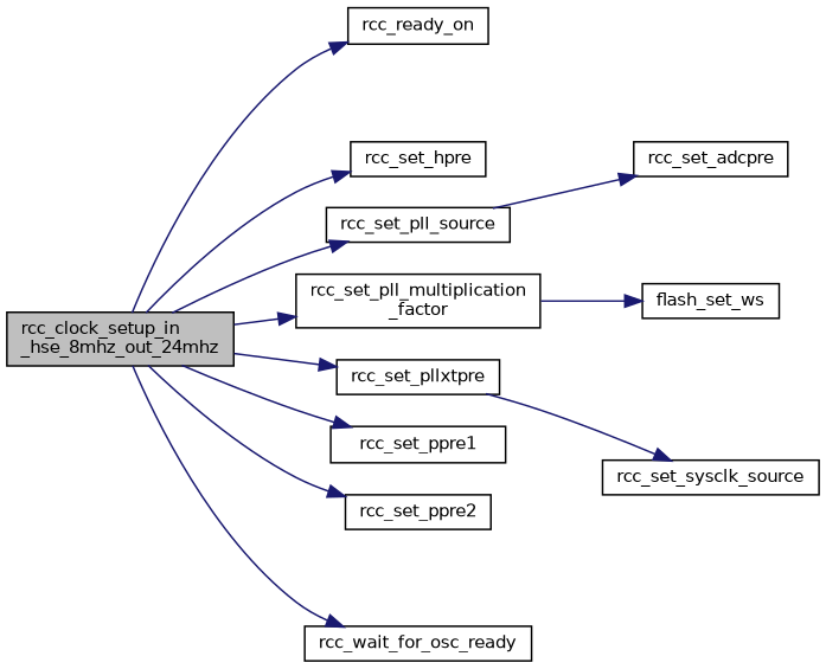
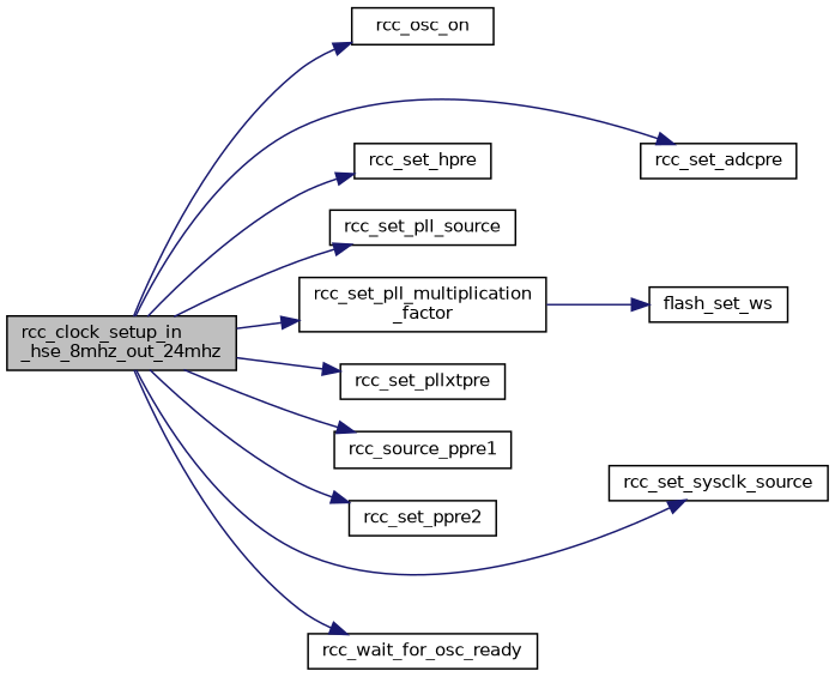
  digraph {
    rankdir=LR
    node [color=black fillcolor=white fontname=Helvetica fontsize=10 shape=record style=filled]
    edge [color=midnightblue fontname=Helvetica fontsize=10 labelfontname=Helvetica labelfontsize=10 style=solid]
    n1 [fillcolor=grey75 fontcolor=black height=0.2 label="rcc_clock_setup_in\l_hse_8mhz_out_24mhz" width=0.4]
-   n2 [height=0.2 label=rcc_ready_on width=0.4]
+   n2 [height=0.2 label=rcc_osc_on width=0.4]
    n3 [height=0.2 label=rcc_set_adcpre width=0.4]
    n4 [height=0.2 label=rcc_set_hpre width=0.4]
    n5 [height=0.2 label="rcc_set_pll_multiplication\l_factor" width=0.4]
    n6 [height=0.2 label=rcc_set_pll_source width=0.4]
    n7 [height=0.2 label=rcc_set_pllxtpre width=0.4]
-   n8 [height=0.2 label=rcc_set_ppre1 width=0.4]
+   n8 [height=0.2 label=rcc_source_ppre1 width=0.4]
    n9 [height=0.2 label=rcc_set_ppre2 width=0.4]
    n10 [height=0.2 label=rcc_set_sysclk_source width=0.4]
    n11 [height=0.2 label=rcc_wait_for_osc_ready width=0.4]
    n12 [height=0.2 label=flash_set_ws width=0.4]
    n1 -> n2
-   n6 -> n3
+   n1 -> n3
    n1 -> n4
    n1 -> n5
    n1 -> n6
    n1 -> n7
    n1 -> n8
    n1 -> n9
-   n7 -> n10
+   n1 -> n10
    n1 -> n11
    n5 -> n12
  }
